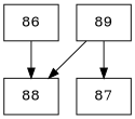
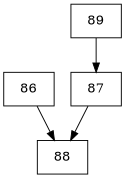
  digraph {
    node [shape=record]
    n1 [label="{86}"]
    n2 [label="{88}"]
    n3 [label="{89}"]
    n4 [label="{87}"]
    n1 -> n2
    n3 -> n4
-   n3 -> n2
+   n4 -> n2
  }
